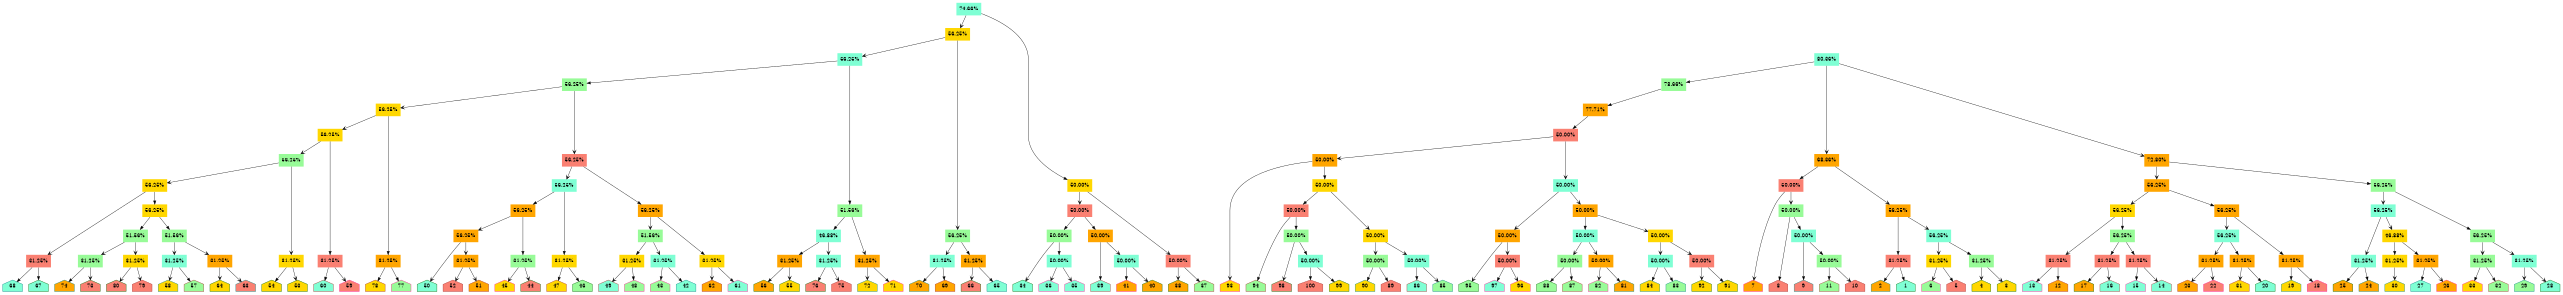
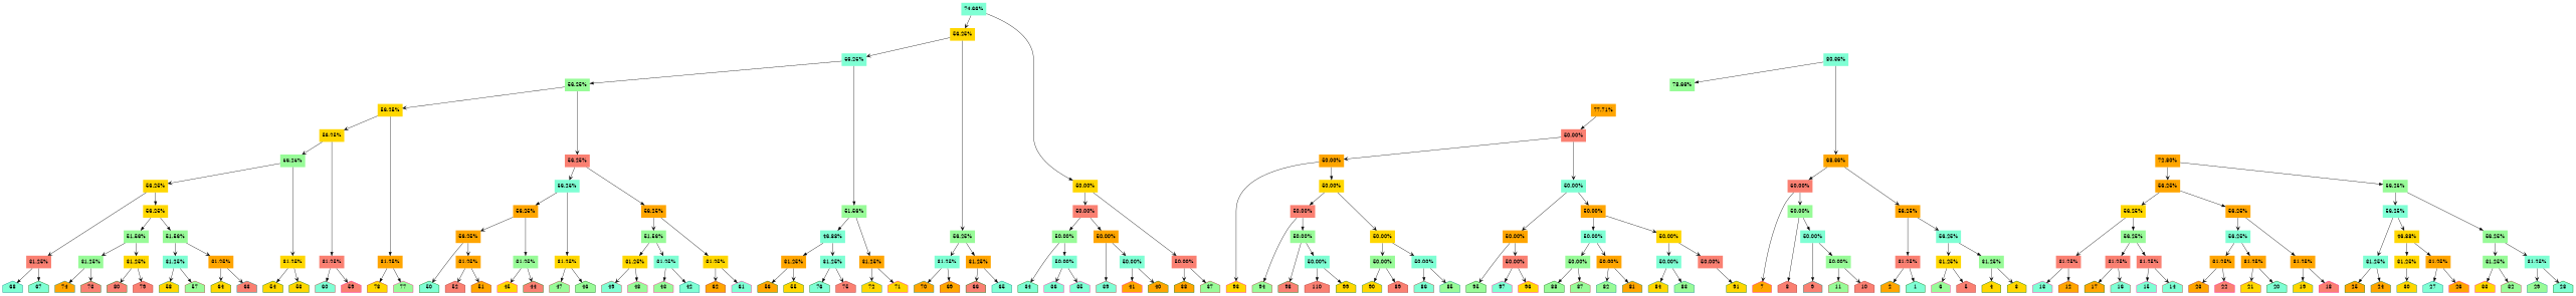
  digraph {
    rankdir=TB
    node [color=brown fillcolor=aquamarine shape=house style=filled]
    edge [arrowhead=vee]
    68 [color=teal]
    67 [color=darkgreen]
    74 [color=teal fillcolor=orange]
    73 [color=darkgreen fillcolor=salmon]
    80 [color=darkgreen fillcolor=salmon]
    79 [fillcolor=salmon]
    58 [color=teal fillcolor=gold]
    57 [fillcolor=palegreen]
    64 [color=darkgreen fillcolor=gold]
    63 [color=teal fillcolor=salmon]
    54 [color=darkgreen fillcolor=gold]
    53 [color=darkgreen fillcolor=gold]
    60
    59 [color=deeppink fillcolor=salmon]
    78 [fillcolor=gold]
    77 [color=deeppink fillcolor=palegreen]
    52 [fillcolor=salmon]
    51 [fillcolor=orange]
    50 [color=darkgreen]
    45 [color=deeppink fillcolor=gold]
    44 [color=darkgreen fillcolor=salmon]
-   47 [fillcolor=gold]
+   47 [fillcolor=palegreen]
    46 [color=darkgreen fillcolor=palegreen]
    49
    48 [color=deeppink fillcolor=palegreen]
    43 [color=deeppink fillcolor=palegreen]
    42 [color=teal]
    62 [fillcolor=orange]
    61 [color=deeppink]
    56 [color=darkgreen fillcolor=orange]
    55 [color=darkgreen fillcolor=gold]
-   76 [color=darkgreen fillcolor=salmon]
+   76 [color=darkgreen]
    75 [fillcolor=salmon]
    72 [color=teal fillcolor=gold]
    71 [color=deeppink fillcolor=gold]
    70 [color=teal fillcolor=orange]
    69 [fillcolor=orange]
    66 [color=darkgreen fillcolor=salmon]
    65 [color=teal]
    34 [color=darkgreen]
    36 [color=deeppink]
    35 [color=deeppink]
    41 [color=deeppink fillcolor=orange]
    40 [color=darkgreen fillcolor=orange]
    39
    38 [color=darkgreen fillcolor=orange]
    37 [fillcolor=palegreen]
    94 [fillcolor=palegreen]
-   100 [fillcolor=salmon]
+   100 [fillcolor=salmon label=110]
    99 [color=darkgreen fillcolor=gold]
    98 [color=darkgreen fillcolor=salmon]
    90 [color=teal fillcolor=gold]
    89 [fillcolor=salmon]
    86
    85 [color=teal fillcolor=palegreen]
    93 [color=deeppink fillcolor=gold]
    97 [color=deeppink]
    96 [color=deeppink fillcolor=gold]
    95 [color=darkgreen fillcolor=palegreen]
    88 [color=darkgreen fillcolor=palegreen]
    87 [fillcolor=palegreen]
-   82 [color=deeppink fillcolor=palegreen]
+   82 [color=teal fillcolor=palegreen]
    81 [color=teal fillcolor=orange]
    84 [color=teal fillcolor=gold]
    83 [color=teal fillcolor=palegreen]
-   92 [color=darkgreen fillcolor=gold]
    91 [color=darkgreen fillcolor=gold]
    7 [color=deeppink fillcolor=orange]
    11 [fillcolor=palegreen]
    10 [fillcolor=salmon]
    9 [color=teal fillcolor=salmon]
    8 [fillcolor=salmon]
    2 [color=teal fillcolor=orange]
    1 [color=darkgreen]
    6 [color=deeppink fillcolor=palegreen]
    5 [fillcolor=salmon]
    4 [color=darkgreen fillcolor=gold]
    3 [color=darkgreen fillcolor=gold]
    13 [color=deeppink]
    12 [fillcolor=orange]
    17 [color=darkgreen fillcolor=orange]
    16
    15 [color=deeppink]
    14
    23 [fillcolor=orange]
    22 [color=deeppink fillcolor=salmon]
-   21 [fillcolor=gold label=31]
+   21 [fillcolor=gold]
    20 [color=darkgreen]
    19 [color=teal fillcolor=gold]
    18 [color=deeppink fillcolor=salmon]
    25 [color=darkgreen fillcolor=orange]
    24 [color=teal fillcolor=orange]
    30 [color=teal fillcolor=gold]
    27 [color=teal]
    26 [color=deeppink fillcolor=orange]
    33 [color=deeppink fillcolor=gold]
    32 [fillcolor=palegreen]
    29 [color=teal fillcolor=palegreen]
    28 [color=darkgreen]
    n100 [fillcolor=palegreen label="78.66%" shape=plaintext]
    n101 [color=deeppink fillcolor=orange label="77.71%" shape=plaintext]
    n102 [color=darkgreen fillcolor=salmon label="50.00%" shape=plaintext]
    n103 [color=deeppink fillcolor=orange label="68.36%" shape=plaintext]
    n104 [color=darkgreen fillcolor=salmon label="50.00%" shape=plaintext]
    n105 [fillcolor=orange label="56.25%" shape=plaintext]
    n106 [color=teal label="80.36%" shape=plaintext]
    n107 [color=deeppink fillcolor=orange label="72.80%" shape=plaintext]
    n108 [color=darkgreen fillcolor=orange label="56.25%" shape=plaintext]
    n109 [color=darkgreen fillcolor=palegreen label="56.25%" shape=plaintext]
    n110 [color=deeppink label="74.66%" shape=plaintext]
    n111 [fillcolor=gold label="56.25%" shape=plaintext]
    n112 [fillcolor=gold label="50.00%" shape=plaintext]
    n113 [fillcolor=orange label="50.00%" shape=plaintext]
    n114 [color=teal label="50.00%" shape=plaintext]
    n115 [label="56.25%" shape=plaintext]
    n116 [color=deeppink fillcolor=palegreen label="56.25%" shape=plaintext]
    n117 [fillcolor=salmon label="50.00%" shape=plaintext]
    n118 [color=deeppink fillcolor=salmon label="50.00%" shape=plaintext]
    n119 [color=deeppink fillcolor=palegreen label="56.25%" shape=plaintext]
    n120 [color=deeppink fillcolor=palegreen label="51.56%" shape=plaintext]
    n121 [label="31.25%" shape=plaintext]
    n122 [color=deeppink fillcolor=orange label="31.25%" shape=plaintext]
    n123 [fillcolor=gold label="56.25%" shape=plaintext]
    n124 [fillcolor=salmon label="56.25%" shape=plaintext]
    n125 [color=darkgreen label="46.88%" shape=plaintext]
    n126 [fillcolor=orange label="31.25%" shape=plaintext]
    n127 [color=deeppink fillcolor=gold label="56.25%" shape=plaintext]
    n128 [color=darkgreen fillcolor=orange label="31.25%" shape=plaintext]
    n129 [color=teal label="56.25%" shape=plaintext]
    n130 [color=teal fillcolor=orange label="56.25%" shape=plaintext]
    n131 [color=darkgreen fillcolor=palegreen label="56.25%" shape=plaintext]
    n132 [color=deeppink fillcolor=salmon label="31.25%" shape=plaintext]
    n133 [color=deeppink fillcolor=gold label="56.25%" shape=plaintext]
    n134 [color=darkgreen fillcolor=gold label="31.25%" shape=plaintext]
    n135 [color=darkgreen fillcolor=salmon label="31.25%" shape=plaintext]
    n136 [fillcolor=gold label="56.25%" shape=plaintext]
    n137 [color=teal fillcolor=palegreen label="51.56%" shape=plaintext]
    n138 [fillcolor=palegreen label="51.56%" shape=plaintext]
    n139 [color=darkgreen fillcolor=palegreen label="31.25%" shape=plaintext]
    n140 [color=darkgreen fillcolor=gold label="31.25%" shape=plaintext]
    n141 [color=darkgreen label="31.25%" shape=plaintext]
    n142 [color=teal fillcolor=orange label="31.25%" shape=plaintext]
    n143 [color=deeppink fillcolor=orange label="56.25%" shape=plaintext]
    n144 [color=darkgreen fillcolor=gold label="31.25%" shape=plaintext]
    n145 [color=deeppink fillcolor=palegreen label="51.56%" shape=plaintext]
    n146 [fillcolor=gold label="31.25%" shape=plaintext]
    n147 [color=darkgreen fillcolor=orange label="56.25%" shape=plaintext]
    n148 [color=deeppink fillcolor=palegreen label="31.25%" shape=plaintext]
    n149 [color=deeppink fillcolor=orange label="31.25%" shape=plaintext]
    n150 [fillcolor=gold label="31.25%" shape=plaintext]
    n151 [color=deeppink label="31.25%" shape=plaintext]
    n152 [color=deeppink fillcolor=orange label="31.25%" shape=plaintext]
    n153 [color=deeppink label="31.25%" shape=plaintext]
    n154 [fillcolor=palegreen label="50.00%" shape=plaintext]
    n155 [color=darkgreen fillcolor=orange label="50.00%" shape=plaintext]
    n156 [color=deeppink label="50.00%" shape=plaintext]
    n157 [color=teal label="50.00%" shape=plaintext]
    n158 [fillcolor=gold label="50.00%" shape=plaintext]
    n159 [color=darkgreen fillcolor=orange label="50.00%" shape=plaintext]
    n160 [fillcolor=orange label="50.00%" shape=plaintext]
    n161 [color=teal fillcolor=salmon label="50.00%" shape=plaintext]
    n162 [color=teal fillcolor=gold label="50.00%" shape=plaintext]
    n163 [color=darkgreen fillcolor=palegreen label="50.00%" shape=plaintext]
    n164 [color=teal fillcolor=palegreen label="50.00%" shape=plaintext]
    n165 [color=darkgreen label="50.00%" shape=plaintext]
    n166 [color=darkgreen label="50.00%" shape=plaintext]
    n167 [color=teal fillcolor=salmon label="50.00%" shape=plaintext]
    n168 [label="50.00%" shape=plaintext]
    n169 [color=deeppink fillcolor=gold label="50.00%" shape=plaintext]
    n170 [color=teal fillcolor=palegreen label="50.00%" shape=plaintext]
    n171 [color=deeppink fillcolor=orange label="50.00%" shape=plaintext]
    n172 [color=deeppink label="50.00%" shape=plaintext]
    n173 [color=darkgreen fillcolor=salmon label="50.00%" shape=plaintext]
    n174 [fillcolor=palegreen label="50.00%" shape=plaintext]
    n175 [color=darkgreen fillcolor=salmon label="31.25%" shape=plaintext]
    n176 [color=deeppink label="56.25%" shape=plaintext]
    n177 [label="50.00%" shape=plaintext]
    n178 [color=teal fillcolor=palegreen label="50.00%" shape=plaintext]
    n179 [color=teal fillcolor=gold label="31.25%" shape=plaintext]
    n180 [color=teal fillcolor=palegreen label="31.25%" shape=plaintext]
    n181 [color=darkgreen fillcolor=gold label="56.25%" shape=plaintext]
    n182 [fillcolor=orange label="56.25%" shape=plaintext]
    n183 [color=teal label="56.25%" shape=plaintext]
    n184 [color=teal fillcolor=palegreen label="56.25%" shape=plaintext]
    n185 [fillcolor=salmon label="31.25%" shape=plaintext]
    n186 [color=teal fillcolor=palegreen label="56.25%" shape=plaintext]
    n187 [color=teal label="56.25%" shape=plaintext]
    n188 [color=teal fillcolor=orange label="31.25%" shape=plaintext]
    n189 [color=darkgreen fillcolor=salmon label="31.25%" shape=plaintext]
    n190 [color=teal fillcolor=salmon label="31.25%" shape=plaintext]
    n191 [fillcolor=orange label="31.25%" shape=plaintext]
    n192 [color=deeppink fillcolor=orange label="31.25%" shape=plaintext]
    n193 [label="31.25%" shape=plaintext]
    n194 [color=deeppink fillcolor=gold label="46.88%" shape=plaintext]
    n195 [color=teal fillcolor=palegreen label="31.25%" shape=plaintext]
    n196 [color=teal label="31.25%" shape=plaintext]
    n197 [fillcolor=gold label="31.25%" shape=plaintext]
    n198 [color=deeppink fillcolor=orange label="31.25%" shape=plaintext]
    subgraph sub_1 {
      rank=same
      68
      67
      74
      73
      80
      79
      58
      57
      64
      63
      54
      53
      60
      59
      78
      77
      52
      51
      50
      45
      44
      47
      46
      49
      48
      43
      42
      62
      61
      56
      55
      76
      75
      72
      71
      70
      69
      66
      65
      34
      36
      35
      41
      40
      39
      38
      37
      94
      100
      99
      98
      90
      89
      86
      85
      93
      97
      96
      95
      88
      87
      82
      81
      84
      83
-     92
      91
      7
      11
      10
      9
      8
      2
      1
      6
      5
      4
      3
      13
      12
      17
      16
      15
      14
      23
      22
      21
      20
      19
      18
      25
      24
      30
      27
      26
      33
      32
      29
      28
    }
-   n100 -> n101 [arrowhead=normal]
    n101 -> n102 [arrowhead=normal]
    n102 -> n113
    n102 -> n114
    n103 -> n104 [arrowhead=normal]
    n103 -> n105
    n104 -> 7
    n104 -> n174
    n105 -> n175 [arrowhead=normal]
    n105 -> n176
    n106 -> n100 [arrowhead=normal]
    n106 -> n103
-   n106 -> n107
    n107 -> n108
    n107 -> n109 [arrowhead=normal]
    n108 -> n181
    n108 -> n182 [arrowhead=normal]
    n109 -> n183
    n109 -> n184 [arrowhead=normal]
    n110 -> n111
    n110 -> n112 [arrowhead=normal]
    n111 -> n115
    n111 -> n116
    n112 -> n117
    n112 -> n118
    n113 -> 93
    n113 -> n158 [arrowhead=normal]
    n114 -> n159
    n114 -> n160
    n115 -> n119 [arrowhead=normal]
    n115 -> n120 [arrowhead=normal]
    n116 -> n121
    n116 -> n122 [arrowhead=normal]
    n117 -> n154 [arrowhead=normal]
    n117 -> n155 [arrowhead=normal]
    n118 -> 38
    n118 -> 37 [arrowhead=normal]
    n119 -> n123
    n119 -> n124
    n120 -> n125 [arrowhead=normal]
    n120 -> n126
    n121 -> 70 [arrowhead=normal]
    n121 -> 69 [arrowhead=normal]
    n122 -> 66
    n122 -> 65 [arrowhead=normal]
    n123 -> n127
    n123 -> n128 [arrowhead=normal]
    n124 -> n129
    n124 -> n130 [arrowhead=normal]
    n125 -> n152 [arrowhead=normal]
    n125 -> n153
    n126 -> 72
    n126 -> 71 [arrowhead=normal]
    n127 -> n131
    n127 -> n132 [arrowhead=normal]
    n128 -> 78 [arrowhead=normal]
    n128 -> 77 [arrowhead=normal]
    n129 -> n143 [arrowhead=normal]
    n129 -> n144 [arrowhead=normal]
    n130 -> n145
    n130 -> n146 [arrowhead=normal]
    n131 -> n133
    n131 -> n134
    n132 -> 60 [arrowhead=normal]
    n132 -> 59
    n133 -> n135
    n133 -> n136 [arrowhead=normal]
    n134 -> 54 [arrowhead=normal]
    n134 -> 53
    n135 -> 68 [arrowhead=normal]
    n135 -> 67 [arrowhead=normal]
    n136 -> n137 [arrowhead=normal]
    n136 -> n138 [arrowhead=normal]
    n137 -> n139
    n137 -> n140
    n138 -> n141
    n138 -> n142
    n139 -> 74 [arrowhead=normal]
    n139 -> 73
    n140 -> 80
    n140 -> 79
    n141 -> 58
    n141 -> 57 [arrowhead=normal]
    n142 -> 64
    n142 -> 63
    n143 -> n147
    n143 -> n148 [arrowhead=normal]
    n144 -> 47 [arrowhead=normal]
    n144 -> 46 [arrowhead=normal]
    n145 -> n150 [arrowhead=normal]
    n145 -> n151
    n146 -> 62
    n146 -> 61 [arrowhead=normal]
    n147 -> 50
    n147 -> n149
    n148 -> 45
    n148 -> 44
    n149 -> 52
    n149 -> 51
    n150 -> 49
    n150 -> 48 [arrowhead=normal]
    n151 -> 43 [arrowhead=normal]
    n151 -> 42 [arrowhead=normal]
    n152 -> 56 [arrowhead=normal]
    n152 -> 55
    n153 -> 76 [arrowhead=normal]
    n153 -> 75
    n154 -> 34
    n154 -> n156 [arrowhead=normal]
    n155 -> 39 [arrowhead=normal]
    n155 -> n157
    n156 -> 36
    n156 -> 35
    n157 -> 41 [arrowhead=normal]
    n157 -> 40
    n158 -> n161 [arrowhead=normal]
    n158 -> n162
    n159 -> 95
    n159 -> n167
    n160 -> n168 [arrowhead=normal]
    n160 -> n169
    n161 -> 94 [arrowhead=normal]
    n161 -> n163 [arrowhead=normal]
    n162 -> n164
    n162 -> n165
    n163 -> 98
    n163 -> n166 [arrowhead=normal]
    n164 -> 90 [arrowhead=normal]
    n164 -> 89 [arrowhead=normal]
    n165 -> 86 [arrowhead=normal]
    n165 -> 85
    n166 -> 100 [arrowhead=normal]
    n166 -> 99 [arrowhead=normal]
    n167 -> 97 [arrowhead=normal]
    n167 -> 96
    n168 -> n170
    n168 -> n171
    n169 -> n172
    n169 -> n173
    n170 -> 88 [arrowhead=normal]
    n170 -> 87 [arrowhead=normal]
    n171 -> 82
    n171 -> 81 [arrowhead=normal]
    n172 -> 84 [arrowhead=normal]
    n172 -> 83 [arrowhead=normal]
-   n173 -> 92
    n173 -> 91 [arrowhead=normal]
    n174 -> 8 [arrowhead=normal]
    n174 -> n177 [arrowhead=normal]
    n175 -> 2 [arrowhead=normal]
    n175 -> 1 [arrowhead=normal]
    n176 -> n179
    n176 -> n180 [arrowhead=normal]
    n177 -> 9 [arrowhead=normal]
    n177 -> n178 [arrowhead=normal]
    n178 -> 11 [arrowhead=normal]
    n178 -> 10
    n179 -> 6
    n179 -> 5 [arrowhead=normal]
    n180 -> 4
    n180 -> 3
    n181 -> n185
    n181 -> n186 [arrowhead=normal]
    n182 -> n187
    n182 -> n188 [arrowhead=normal]
    n183 -> n193
    n183 -> n194
    n184 -> n195
    n184 -> n196
    n185 -> 13 [arrowhead=normal]
    n185 -> 12 [arrowhead=normal]
    n186 -> n189 [arrowhead=normal]
    n186 -> n190 [arrowhead=normal]
    n187 -> n191
    n187 -> n192 [arrowhead=normal]
    n188 -> 19 [arrowhead=normal]
    n188 -> 18 [arrowhead=normal]
    n189 -> 17 [arrowhead=normal]
    n189 -> 16
    n190 -> 15 [arrowhead=normal]
    n190 -> 14
    n191 -> 23
    n191 -> 22
    n192 -> 21
    n192 -> 20 [arrowhead=normal]
    n193 -> 25 [arrowhead=normal]
    n193 -> 24 [arrowhead=normal]
    n194 -> n197 [arrowhead=normal]
    n194 -> n198 [arrowhead=normal]
    n195 -> 33 [arrowhead=normal]
    n195 -> 32 [arrowhead=normal]
    n196 -> 29
    n196 -> 28
    n197 -> 30
    n198 -> 27 [arrowhead=normal]
    n198 -> 26
  }
